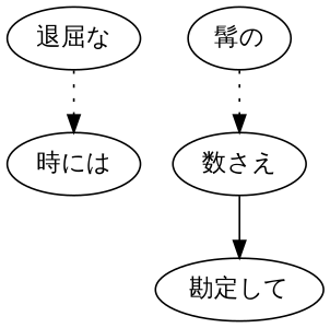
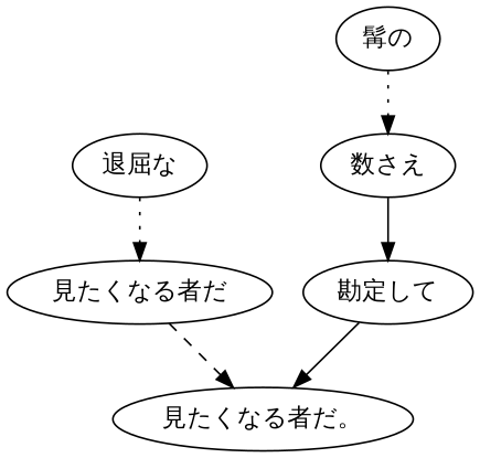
  digraph {
    fontname=Ubuntu
    node [fontname=Ubuntu]
    edge [fontname=Ubuntu style=dotted]
    n1 [label="退屈な"]
-   n2 [label="時には"]
+   n2 [label="見たくなる者だ"]
+   n3 [label="見たくなる者だ。"]
    n4 [label="髯の"]
    n5 [label="数さえ"]
    n6 [label="勘定して"]
    n1 -> n2
+   n2 -> n3 [style=dashed]
    n4 -> n5
    n5 -> n6 [style=solid]
+   n6 -> n3 [style=solid]
  }
